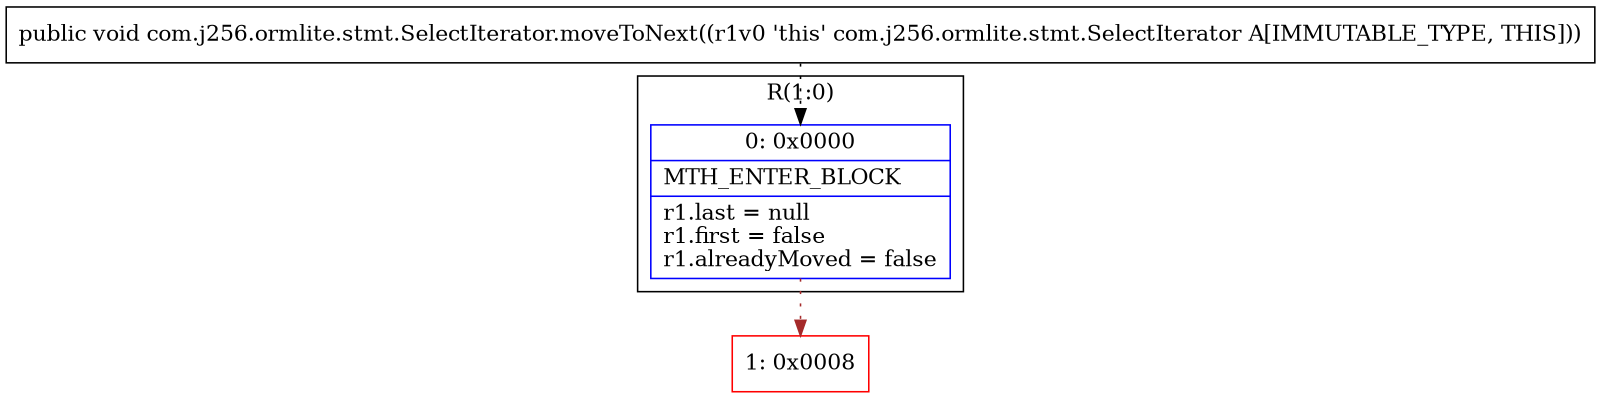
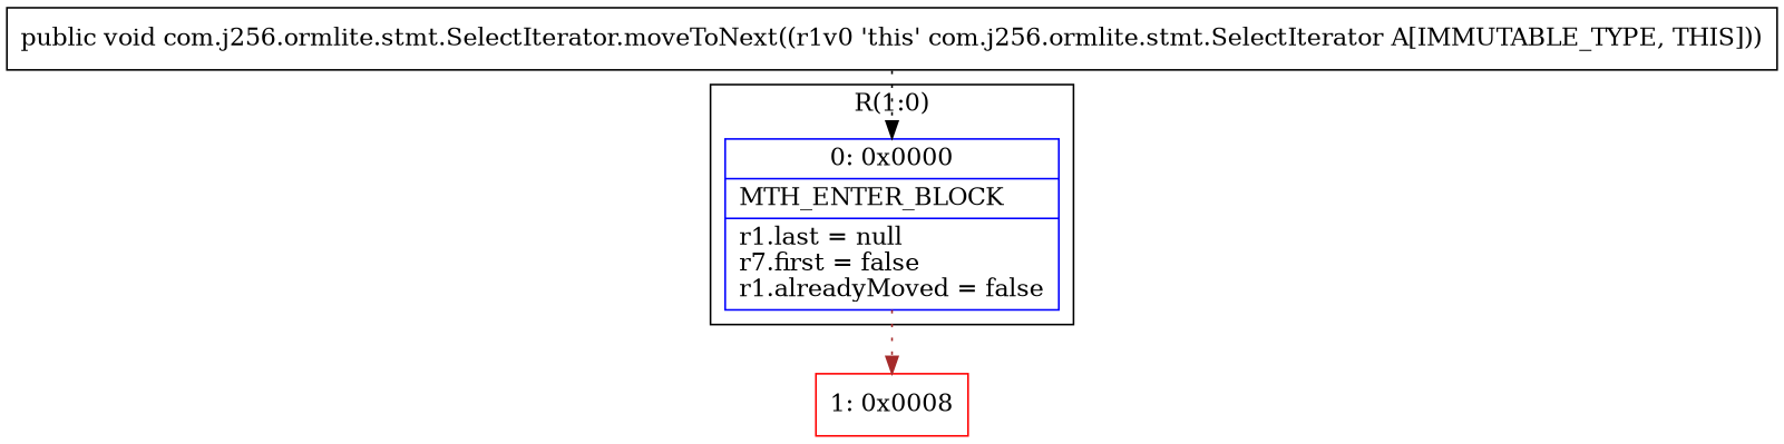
  digraph {
    node [shape=record]
    edge [style=dotted]
-   n1 [color=blue label="{0\:\ 0x0000|MTH_ENTER_BLOCK\l|r1.last = null\lr1.first = false\lr1.alreadyMoved = false\l}"]
+   n1 [color=blue label="{0\:\ 0x0000|MTH_ENTER_BLOCK\l|r1.last = null\lr7.first = false\lr1.alreadyMoved = false\l}"]
    n2 [color=red label="{1\:\ 0x0008}"]
    n3 [label="{public void com.j256.ormlite.stmt.SelectIterator.moveToNext((r1v0 'this' com.j256.ormlite.stmt.SelectIterator A[IMMUTABLE_TYPE, THIS])) }"]
    subgraph cluster_1 {
      label="R(1:0)"
      n1
    }
    n1 -> n2 [color=brown]
    n3 -> n1 [color=black]
  }
